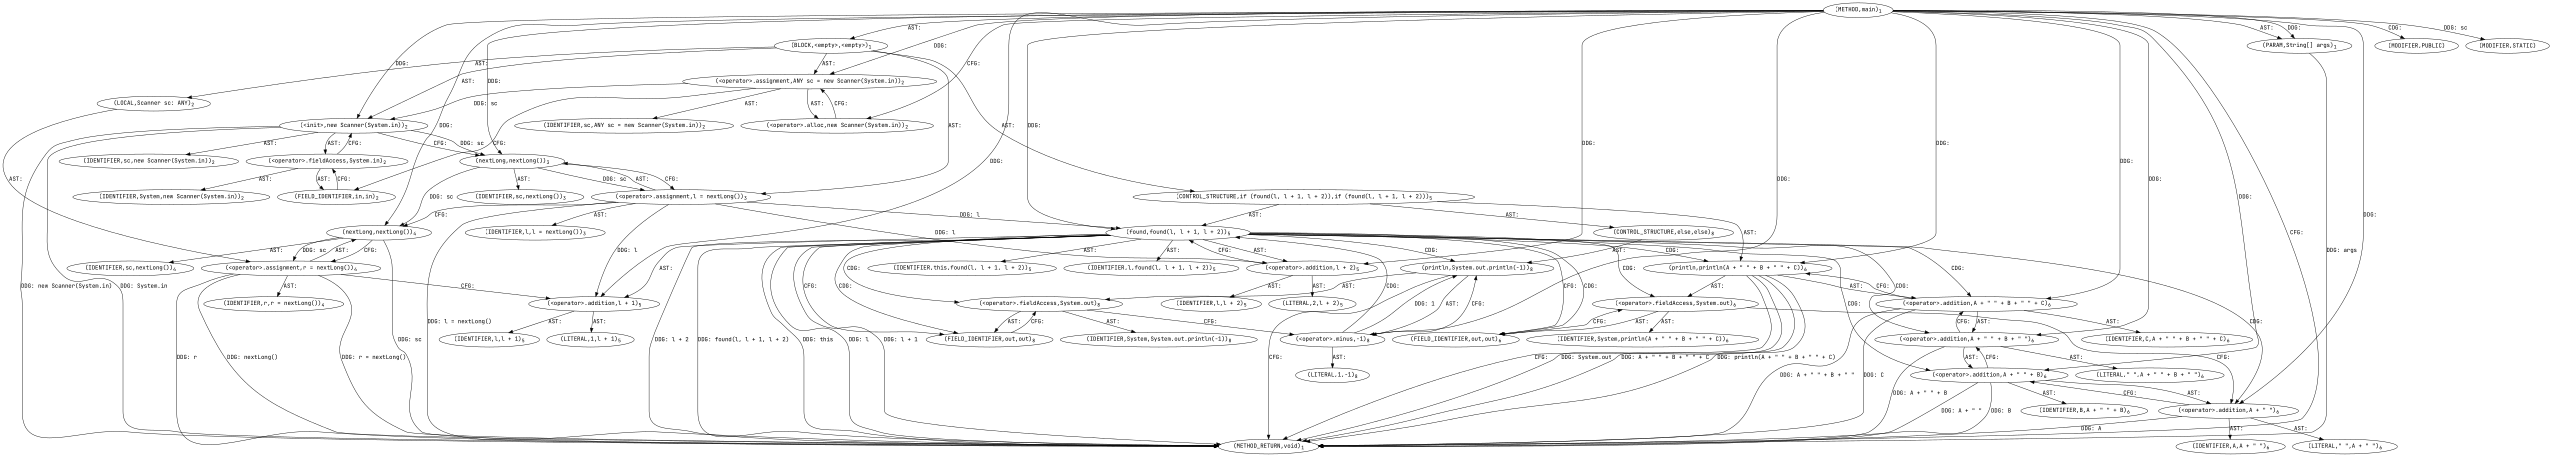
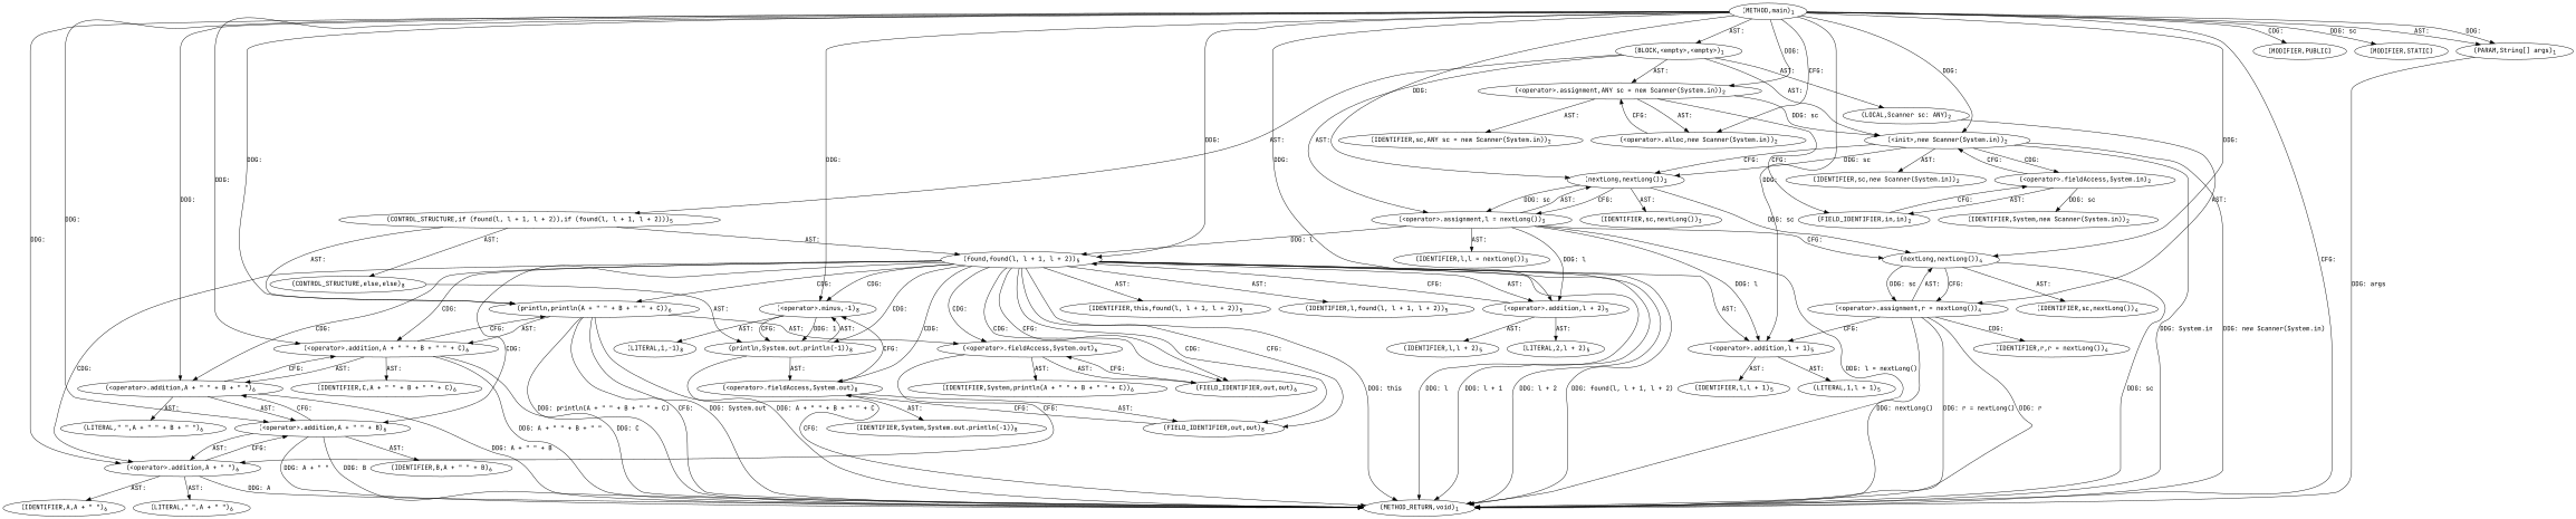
  digraph {
    fontname="JetBrains Mono"
    node [fontname="JetBrains Mono"]
    edge [fontname="JetBrains Mono"]
    n1 [label=<(METHOD,main)<SUB>1</SUB>>]
    n2 [label=<(PARAM,String[] args)<SUB>1</SUB>>]
    n3 [label=<(BLOCK,&lt;empty&gt;,&lt;empty&gt;)<SUB>1</SUB>>]
    n4 [label=<(&lt;operator&gt;.assignment,ANY sc = new Scanner(System.in))<SUB>2</SUB>>]
    n5 [label=<(&lt;operator&gt;.alloc,new Scanner(System.in))<SUB>2</SUB>>]
    n6 [label=<(&lt;init&gt;,new Scanner(System.in))<SUB>2</SUB>>]
    n7 [label=<(nextLong,nextLong())<SUB>3</SUB>>]
    n8 [label=<(nextLong,nextLong())<SUB>4</SUB>>]
    n9 [label=<(found,found(l, l + 1, l + 2))<SUB>5</SUB>>]
    n10 [label=<(&lt;operator&gt;.addition,l + 1)<SUB>5</SUB>>]
    n11 [label=<(&lt;operator&gt;.addition,l + 2)<SUB>5</SUB>>]
    n12 [label=<(println,println(A + &quot; &quot; + B + &quot; &quot; + C))<SUB>6</SUB>>]
    n13 [label=<(&lt;operator&gt;.addition,A + &quot; &quot; + B + &quot; &quot; + C)<SUB>6</SUB>>]
    n14 [label=<(&lt;operator&gt;.addition,A + &quot; &quot; + B + &quot; &quot;)<SUB>6</SUB>>]
    n15 [label=<(&lt;operator&gt;.addition,A + &quot; &quot; + B)<SUB>6</SUB>>]
    n16 [label=<(&lt;operator&gt;.addition,A + &quot; &quot;)<SUB>6</SUB>>]
    n17 [label=<(&lt;operator&gt;.minus,-1)<SUB>8</SUB>>]
    n18 [label=<(MODIFIER,PUBLIC)>]
    n19 [label=<(MODIFIER,STATIC)>]
    n20 [label=<(METHOD_RETURN,void)<SUB>1</SUB>>]
    n21 [label=<(LOCAL,Scanner sc: ANY)<SUB>2</SUB>>]
    n22 [label=<(&lt;operator&gt;.assignment,l = nextLong())<SUB>3</SUB>>]
    n23 [label=<(CONTROL_STRUCTURE,if (found(l, l + 1, l + 2)),if (found(l, l + 1, l + 2)))<SUB>5</SUB>>]
    n24 [label=<(IDENTIFIER,sc,ANY sc = new Scanner(System.in))<SUB>2</SUB>>]
    n25 [label=<(FIELD_IDENTIFIER,in,in)<SUB>2</SUB>>]
    n26 [label=<(IDENTIFIER,sc,new Scanner(System.in))<SUB>2</SUB>>]
    n27 [label=<(&lt;operator&gt;.fieldAccess,System.in)<SUB>2</SUB>>]
    n28 [label=<(IDENTIFIER,sc,nextLong())<SUB>3</SUB>>]
    n29 [label=<(&lt;operator&gt;.assignment,r = nextLong())<SUB>4</SUB>>]
    n30 [label=<(IDENTIFIER,sc,nextLong())<SUB>4</SUB>>]
    n31 [label=<(IDENTIFIER,this,found(l, l + 1, l + 2))<SUB>5</SUB>>]
    n32 [label=<(IDENTIFIER,l,found(l, l + 1, l + 2))<SUB>5</SUB>>]
    n33 [label=<(&lt;operator&gt;.fieldAccess,System.out)<SUB>6</SUB>>]
    n34 [label=<(FIELD_IDENTIFIER,out,out)<SUB>6</SUB>>]
    n35 [label=<(println,System.out.println(-1))<SUB>8</SUB>>]
    n36 [label=<(&lt;operator&gt;.fieldAccess,System.out)<SUB>8</SUB>>]
    n37 [label=<(FIELD_IDENTIFIER,out,out)<SUB>8</SUB>>]
    n38 [label=<(IDENTIFIER,l,l + 1)<SUB>5</SUB>>]
    n39 [label=<(LITERAL,1,l + 1)<SUB>5</SUB>>]
    n40 [label=<(IDENTIFIER,l,l + 2)<SUB>5</SUB>>]
    n41 [label=<(LITERAL,2,l + 2)<SUB>5</SUB>>]
    n42 [label=<(IDENTIFIER,C,A + &quot; &quot; + B + &quot; &quot; + C)<SUB>6</SUB>>]
    n43 [label=<(LITERAL,&quot; &quot;,A + &quot; &quot; + B + &quot; &quot;)<SUB>6</SUB>>]
    n44 [label=<(IDENTIFIER,B,A + &quot; &quot; + B)<SUB>6</SUB>>]
    n45 [label=<(IDENTIFIER,A,A + &quot; &quot;)<SUB>6</SUB>>]
    n46 [label=<(LITERAL,&quot; &quot;,A + &quot; &quot;)<SUB>6</SUB>>]
    n47 [label=<(LITERAL,1,-1)<SUB>8</SUB>>]
    n48 [label=<(IDENTIFIER,l,l = nextLong())<SUB>3</SUB>>]
    n49 [label=<(IDENTIFIER,r,r = nextLong())<SUB>4</SUB>>]
    n50 [label=<(CONTROL_STRUCTURE,else,else)<SUB>8</SUB>>]
    n51 [label=<(IDENTIFIER,System,new Scanner(System.in))<SUB>2</SUB>>]
    n52 [label=<(IDENTIFIER,System,println(A + &quot; &quot; + B + &quot; &quot; + C))<SUB>6</SUB>>]
    n53 [label=<(IDENTIFIER,System,System.out.println(-1))<SUB>8</SUB>>]
    n1 -> n2 [label="AST: "]
    n1 -> n2 [label="DDG: "]
    n1 -> n3 [label="AST: "]
    n1 -> n4 [label="DDG: "]
    n1 -> n5 [label="CFG: "]
    n1 -> n6 [label="DDG: "]
    n1 -> n7 [label="DDG: "]
    n1 -> n8 [label="DDG: "]
    n1 -> n9 [label="DDG: "]
    n1 -> n10 [label="DDG: "]
    n1 -> n11 [label="DDG: "]
    n1 -> n12 [label="DDG: "]
    n1 -> n13 [label="DDG: "]
    n1 -> n14 [label="DDG: "]
    n1 -> n15 [label="DDG: "]
    n1 -> n16 [label="DDG: "]
    n1 -> n17 [label="DDG: "]
    n1 -> n18 [label="CDG: "]
    n1 -> n19 [label="DDG: sc"]
    n1 -> n20 [label="CFG: "]
    n2 -> n20 [label="DDG: args"]
    n3 -> n4 [label="AST: "]
    n3 -> n6 [label="AST: "]
    n3 -> n21 [label="AST: "]
    n3 -> n22 [label="AST: "]
    n3 -> n23 [label="AST: "]
    n4 -> n5 [label="AST: "]
    n4 -> n6 [label="DDG: sc"]
    n4 -> n24 [label="AST: "]
    n4 -> n25 [label="CFG: "]
    n5 -> n4 [label="CFG: "]
    n6 -> n7 [label="CFG: "]
    n6 -> n7 [label="DDG: sc"]
    n6 -> n20 [label="DDG: System.in"]
    n6 -> n20 [label="DDG: new Scanner(System.in)"]
    n6 -> n26 [label="AST: "]
-   n6 -> n27 [label="AST: "]
+   n6 -> n27 [label="CDG: "]
    n7 -> n8 [label="DDG: sc"]
    n7 -> n22 [label="CFG: "]
    n7 -> n22 [label="DDG: sc"]
    n7 -> n28 [label="AST: "]
    n8 -> n20 [label="DDG: sc"]
    n8 -> n29 [label="CFG: "]
    n8 -> n29 [label="DDG: sc"]
    n8 -> n30 [label="AST: "]
    n9 -> n10 [label="AST: "]
    n9 -> n11 [label="AST: "]
    n9 -> n12 [label="CDG: "]
    n9 -> n13 [label="CDG: "]
    n9 -> n14 [label="CDG: "]
    n9 -> n15 [label="CDG: "]
    n9 -> n16 [label="CDG: "]
-   n17 -> n9 [label="CDG: "]
+   n9 -> n17 [label="CDG: "]
    n9 -> n20 [label="DDG: l"]
    n9 -> n20 [label="DDG: l + 1"]
    n9 -> n20 [label="DDG: l + 2"]
    n9 -> n20 [label="DDG: found(l, l + 1, l + 2)"]
    n9 -> n20 [label="DDG: this"]
    n9 -> n31 [label="AST: "]
    n9 -> n32 [label="AST: "]
    n9 -> n33 [label="CDG: "]
    n9 -> n34 [label="CFG: "]
    n9 -> n34 [label="CDG: "]
    n9 -> n35 [label="CDG: "]
    n9 -> n36 [label="CDG: "]
    n9 -> n37 [label="CFG: "]
    n9 -> n37 [label="CDG: "]
    n10 -> n38 [label="AST: "]
    n10 -> n39 [label="AST: "]
    n11 -> n9 [label="CFG: "]
    n11 -> n40 [label="AST: "]
    n11 -> n41 [label="AST: "]
    n12 -> n13 [label="AST: "]
    n12 -> n20 [label="CFG: "]
    n12 -> n20 [label="DDG: System.out"]
    n12 -> n20 [label="DDG: A + &quot; &quot; + B + &quot; &quot; + C"]
    n12 -> n20 [label="DDG: println(A + &quot; &quot; + B + &quot; &quot; + C)"]
    n12 -> n33 [label="AST: "]
    n13 -> n12 [label="CFG: "]
    n13 -> n14 [label="AST: "]
    n13 -> n20 [label="DDG: A + &quot; &quot; + B + &quot; &quot;"]
    n13 -> n20 [label="DDG: C"]
    n13 -> n42 [label="AST: "]
    n14 -> n13 [label="CFG: "]
    n14 -> n15 [label="AST: "]
    n14 -> n20 [label="DDG: A + &quot; &quot; + B"]
    n14 -> n43 [label="AST: "]
    n15 -> n14 [label="CFG: "]
    n15 -> n16 [label="AST: "]
    n15 -> n20 [label="DDG: A + &quot; &quot;"]
    n15 -> n20 [label="DDG: B"]
    n15 -> n44 [label="AST: "]
    n16 -> n15 [label="CFG: "]
    n16 -> n20 [label="DDG: A"]
    n16 -> n45 [label="AST: "]
    n16 -> n46 [label="AST: "]
    n17 -> n35 [label="CFG: "]
    n17 -> n35 [label="DDG: 1"]
    n17 -> n47 [label="AST: "]
    n21 -> n29 [label="AST: "]
    n22 -> n7 [label="AST: "]
    n22 -> n8 [label="CFG: "]
    n22 -> n9 [label="DDG: l"]
    n22 -> n10 [label="DDG: l"]
    n22 -> n11 [label="DDG: l"]
    n22 -> n20 [label="DDG: l = nextLong()"]
    n22 -> n48 [label="AST: "]
    n23 -> n9 [label="AST: "]
    n23 -> n12 [label="AST: "]
    n23 -> n50 [label="AST: "]
    n25 -> n27 [label="CFG: "]
    n27 -> n6 [label="CFG: "]
    n27 -> n25 [label="AST: "]
-   n27 -> n51 [label="AST: "]
+   n27 -> n51 [label="DDG: sc"]
    n29 -> n8 [label="AST: "]
    n29 -> n10 [label="CFG: "]
    n29 -> n20 [label="DDG: nextLong()"]
    n29 -> n20 [label="DDG: r = nextLong()"]
    n29 -> n20 [label="DDG: r"]
-   n29 -> n49 [label="AST: "]
+   n29 -> n49 [label="CDG: "]
    n33 -> n16 [label="CFG: "]
    n33 -> n34 [label="AST: "]
    n33 -> n52 [label="AST: "]
    n34 -> n33 [label="CFG: "]
    n35 -> n17 [label="AST: "]
    n35 -> n20 [label="CFG: "]
    n35 -> n36 [label="AST: "]
    n36 -> n17 [label="CFG: "]
    n36 -> n37 [label="AST: "]
    n36 -> n53 [label="AST: "]
    n37 -> n36 [label="CFG: "]
    n50 -> n35 [label="AST: "]
  }
